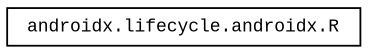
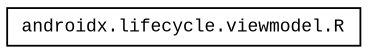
  digraph {
    rankdir=LR
    fontname="Liberation Mono"
-   n1 [color=black fillcolor=white fontname="Liberation Mono" fontsize=10 height=0.2 label="androidx.lifecycle.androidx.R" shape=record style=filled width=0.4]
+   n1 [color=black fillcolor=white fontname="Liberation Mono" fontsize=10 height=0.2 label="androidx.lifecycle.viewmodel.R" shape=record style=filled width=0.4]
  }
